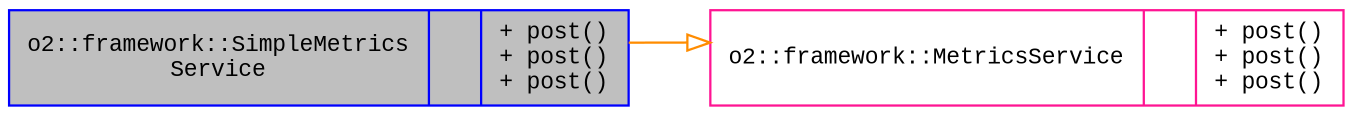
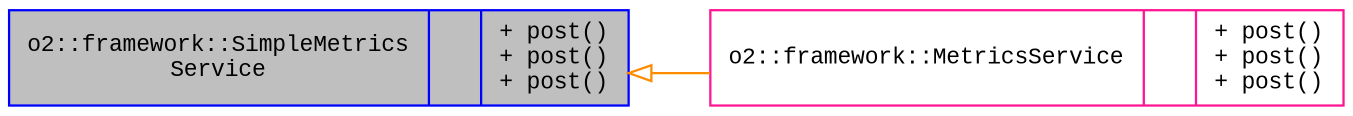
  digraph {
    rankdir=LR
    fontname="Liberation Mono"
    node [fontname="Liberation Mono" fontsize=10 shape=record]
    n1 [color=blue fillcolor=grey75 fontcolor=black height=0.2 label="{o2::framework::SimpleMetrics\lService\n||+ post()\l+ post()\l+ post()\l}" style=filled width=0.4]
    n2 [color=deeppink height=0.2 label="{o2::framework::MetricsService\n||+ post()\l+ post()\l+ post()\l}" width=0.4]
-   n2 -> n1 [arrowtail=onormal color=darkorange dir=back fontname="Liberation Mono" fontsize=10 labelfontname=Helvetica labelfontsize=10 style=solid]
+   n1 -> n2 [arrowtail=onormal color=darkorange dir=back fontname="Liberation Mono" fontsize=10 labelfontname=Helvetica labelfontsize=10 style=solid]
  }
